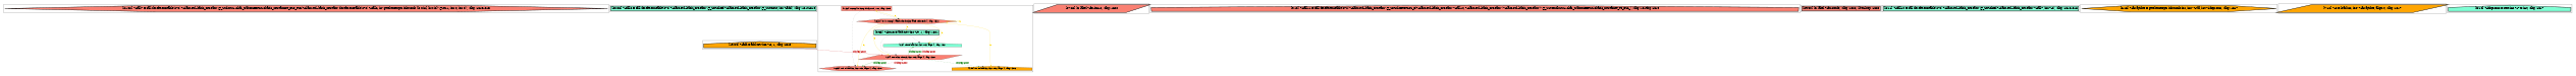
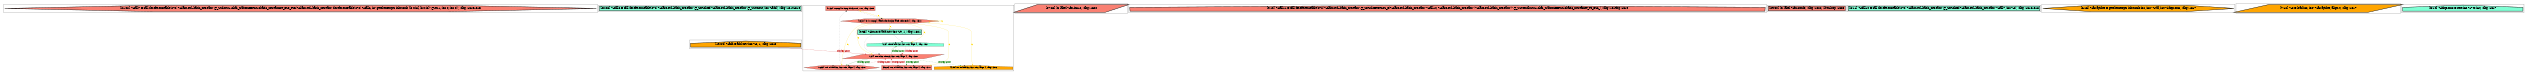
  digraph {
    node [fillcolor=salmon fontsize=20 penwidth=3.0 shape=box style=filled]
    edge [color=gold fontcolor=gold penwidth=1.0 style=dashed]
    n1 [label="[21/22]  %call7 = call dereferenceable(272) %class.std::basic_ostream* @_ZStlsISt11char_traitsIcEERSt13basic_ostreamIcT_ES5_PKc(%class.std::basic_ostream* dereferenceable(272) %call6, i8* getelementptr inbounds ([3 x i8], [3 x i8]* @.str.1, i32 0, i32 0)), !dbg !13151315" shape=hexagon]
    n2 [fillcolor=aquamarine label="[20/23]  %call6 = call dereferenceable(272) %class.std::basic_ostream* @_ZNSolsEi(%class.std::basic_ostream* @_ZSt4cout, i32 %add), !dbg !13141314"]
    n3 [fillcolor=orange label="[19/24]  %add = add nsw i32 %6, 1, !dbg !1313" shape=house]
    n4 [label="[27/28]  br label %for.inc12, !dbg !1320" shape=parallelogram]
    n5 [label="[17/32]  %cmp4 = icmp ult i32 %5, 100, !dbg !1309" fontsize="" penwidth=""]
    n6 [label="[18/31]  br i1 %cmp4, label %for.body5, label %for.end14, !dbg !1310" shape=hexagon fontsize="" penwidth=""]
    n7 [fillcolor=orange label="[4/15]  %7 = load i32, i32* %i2, align 4, !dbg !1316" shape=house fontsize="" penwidth=""]
    n8 [label="[1/34]  store i32 %inc13, i32* %i2, align 4, !dbg !1321" shape=parallelogram fontsize="" penwidth=""]
    n9 [label="[16/33]  %5 = load i32, i32* %i2, align 4, !dbg !1307" shape=hexagon fontsize="" penwidth=""]
+   n10 [label="[25/26]  %6 = load i32, i32* %i2, align 4, !dbg !1311" fontsize="" penwidth=""]
    n11 [fillcolor=aquamarine label="[0/35]  %inc13 = add nsw i32 %9, 1, !dbg !1321"]
    n12 [fillcolor=aquamarine label="[2/3]  %9 = load i32, i32* %i2, align 4, !dbg !1321" shape=house fontsize="" penwidth=""]
    n13 [label="[9/10]  %call11 = call dereferenceable(272) %class.std::basic_ostream* @_ZNSolsEPFRSoS_E(%class.std::basic_ostream* %call10, %class.std::basic_ostream* (%class.std::basic_ostream*)* @_ZSt4endlIcSt11char_traitsIcEERSt13basic_ostreamIT_T0_ES6_), !dbg !1319bg !1319" shape=house]
    n14 [label="[29/30]  br label %for.cond3, !dbg !1322, !llvm.loop !1323"]
    n15 [fillcolor=aquamarine label="[8/11]  %call10 = call dereferenceable(272) %class.std::basic_ostream* @_ZNSolsEi(%class.std::basic_ostream* %call7, i32 %8), !dbg !13181318"]
    n16 [fillcolor=orange label="[6/13]  %arrayidx9 = getelementptr inbounds i32, i32* %vla, i64 %idxprom8, !dbg !1317" shape=hexagon]
    n17 [fillcolor=orange label="[7/12]  %8 = load i32, i32* %arrayidx9, align 4, !dbg !1317" shape=parallelogram]
    n18 [fillcolor=aquamarine label="[5/14]  %idxprom8 = sext i32 %7 to i64, !dbg !1317" shape=house]
    subgraph cluster_1 {
      n1
    }
    subgraph cluster_2 {
      n2
    }
    subgraph cluster_3 {
      n3
    }
    subgraph cluster_4 {
      n4
    }
    subgraph cluster_5 {
      n5
      n6
      n7
      n8
      n9
+     n10
      n11
      n12
    }
    subgraph cluster_6 {
      n13
    }
    subgraph cluster_7 {
      n14
    }
    subgraph cluster_8 {
      n15
    }
    subgraph cluster_9 {
      n16
    }
    subgraph cluster_10 {
      n17
    }
    subgraph cluster_11 {
      n18
    }
    n3 -> n8 [arrowhead=vee color=firebrick3 fontcolor=firebrick3 label="A|indep|Const" style=bold]
    n5 -> n6 [arrowhead=diamond color=black fontcolor=black penwidth=0.5]
    n6 -> n5 [label=C style=solid]
    n6 -> n6 [label=C style=solid]
    n6 -> n7 [label=C style=solid]
    n6 -> n8 [label=C style=solid]
    n6 -> n9 [label=C style=solid]
+   n6 -> n10 [label=C style=solid]
    n6 -> n11 [label=C style=solid]
    n6 -> n12 [label=C style=solid]
    n8 -> n7 [arrowhead=vee color=forestgreen fontcolor=forestgreen label="T|indep|Const"]
    n8 -> n9 [arrowhead=vee color=forestgreen fontcolor=forestgreen label="T|indep|Const" style=bold]
+   n8 -> n10 [arrowhead=diamond color=forestgreen fontcolor=forestgreen label="T|indep|Const"]
    n8 -> n12 [arrowhead=vee color=forestgreen fontcolor=forestgreen label="T|indep|Const" style=bold]
-   n5 -> n9 [arrowhead=diamond color=black fontcolor=black penwidth=0.5]
+   n9 -> n5 [arrowhead=diamond color=black fontcolor=black penwidth=0.5]
    n9 -> n8 [arrowhead=vee color=firebrick3 fontcolor=firebrick3 label="A|indep|Const"]
+   n10 -> n8 [arrowhead=vee color=firebrick3 fontcolor=firebrick3 label="A|indep|Const"]
    n11 -> n8 [arrowhead=diamond color=black fontcolor=black penwidth=0.5]
    n11 -> n12 [arrowhead=diamond color=black fontcolor=black penwidth=0.5]
    n12 -> n8 [arrowhead=diamond color=firebrick3 fontcolor=firebrick3 label="A|indep|Const"]
  }
